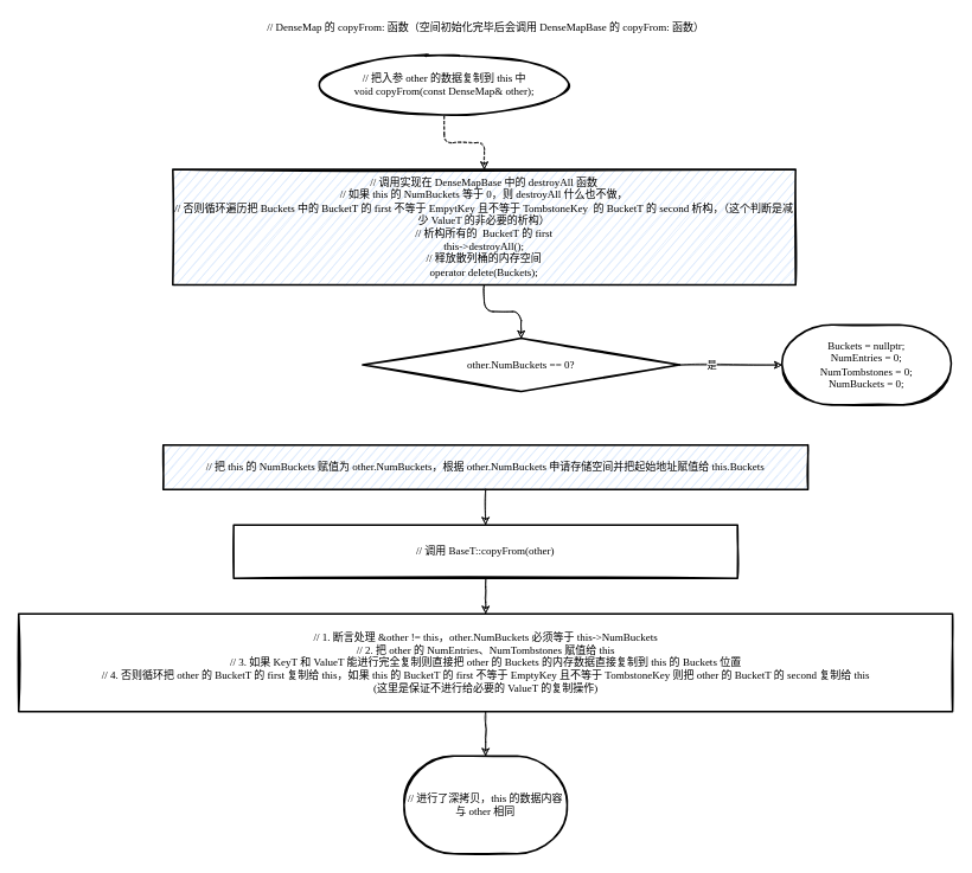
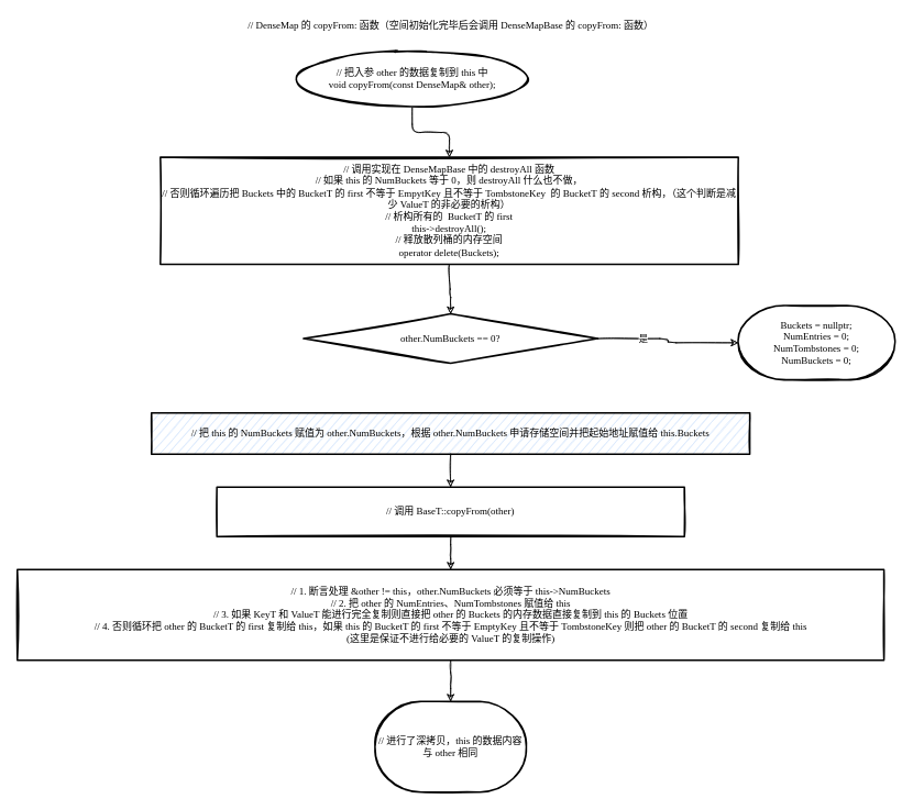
  <mxCell id="0" />
  <mxCell id="1" parent="0" />
  <mxCell id="2" value="// DenseMap 的 copyFrom: 函数（空间初始化完毕后会调用 DenseMapBase 的 copyFrom: 函数）" style="text;html=1;strokeColor=none;fillColor=none;align=center;verticalAlign=middle;whiteSpace=wrap;rounded=0;sketch=1;fontFamily=Comic Sans MS;" vertex="1" parent="1"><mxGeometry x="266.81" y="20" width="557.5" height="20" as="geometry" /></mxCell>
- <mxCell id="3" value="" style="edgeStyle=orthogonalEdgeStyle;rounded=1;sketch=1;orthogonalLoop=1;jettySize=auto;html=1;fontFamily=Comic Sans MS;dashed=1;" edge="1" parent="1" source="4" target="6"><mxGeometry relative="1" as="geometry" /></mxCell>
+ <mxCell id="3" value="" style="edgeStyle=orthogonalEdgeStyle;rounded=1;sketch=1;orthogonalLoop=1;jettySize=auto;html=1;fontFamily=Comic Sans MS;" edge="1" parent="1" source="4" target="6"><mxGeometry relative="1" as="geometry" /></mxCell>
  <mxCell id="4" value="// 把入参 other 的数据复制到 this 中&lt;br&gt;void copyFrom(const DenseMap&amp;amp; other);" style="strokeWidth=2;html=1;shape=mxgraph.flowchart.start_1;whiteSpace=wrap;rounded=0;sketch=1;fillColor=#ffffff;fontFamily=Comic Sans MS;align=center;" vertex="1" parent="1"><mxGeometry x="351.5" y="60" width="295" height="70" as="geometry" /></mxCell>
  <mxCell id="5" value="" style="edgeStyle=orthogonalEdgeStyle;rounded=1;sketch=1;orthogonalLoop=1;jettySize=auto;html=1;fontFamily=Comic Sans MS;" edge="1" parent="1" source="6" target="11"><mxGeometry relative="1" as="geometry" /></mxCell>
- <mxCell id="6" value="&lt;div&gt;// 调用实现在 DenseMapBase 中的 destroyAll 函数&lt;/div&gt;&lt;div&gt;// 如果 this 的 NumBuckets 等于 0，则 destroyAll 什么也不做，&lt;/div&gt;&lt;div&gt;// 否则循环遍历把 Buckets 中的 BucketT 的 first 不等于 EmpytKey 且不等于 TombstoneKey&amp;nbsp; 的 BucketT 的 second 析构，（这个判断是减少 ValueT 的非必要的析构）&lt;/div&gt;&lt;div&gt;// 析构所有的&amp;nbsp; BucketT 的 first&lt;/div&gt;&lt;div&gt;this-&amp;gt;destroyAll();&lt;/div&gt;&lt;div&gt;// 释放散列桶的内存空间&lt;/div&gt;&lt;div&gt;operator delete(Buckets);&lt;/div&gt;" style="whiteSpace=wrap;html=1;rounded=0;fontFamily=Comic Sans MS;strokeWidth=2;sketch=1;fillColor=#dae8fc;" vertex="1" parent="1"><mxGeometry x="193.85" y="190" width="700.31" height="130" as="geometry" /></mxCell>
+ <mxCell id="6" value="&lt;div&gt;// 调用实现在 DenseMapBase 中的 destroyAll 函数&lt;/div&gt;&lt;div&gt;// 如果 this 的 NumBuckets 等于 0，则 destroyAll 什么也不做，&lt;/div&gt;&lt;div&gt;// 否则循环遍历把 Buckets 中的 BucketT 的 first 不等于 EmpytKey 且不等于 TombstoneKey&amp;nbsp; 的 BucketT 的 second 析构，（这个判断是减少 ValueT 的非必要的析构）&lt;/div&gt;&lt;div&gt;// 析构所有的&amp;nbsp; BucketT 的 first&lt;/div&gt;&lt;div&gt;this-&amp;gt;destroyAll();&lt;/div&gt;&lt;div&gt;// 释放散列桶的内存空间&lt;/div&gt;&lt;div&gt;operator delete(Buckets);&lt;/div&gt;" style="whiteSpace=wrap;html=1;rounded=0;fontFamily=Comic Sans MS;strokeWidth=2;sketch=1;" vertex="1" parent="1"><mxGeometry x="193.85" y="190" width="700.31" height="130" as="geometry" /></mxCell>
  <mxCell id="7" value="" style="edgeStyle=orthogonalEdgeStyle;rounded=1;sketch=1;orthogonalLoop=1;jettySize=auto;html=1;fontFamily=Comic Sans MS;" edge="1" parent="1" source="8" target="14"><mxGeometry relative="1" as="geometry" /></mxCell>
  <mxCell id="8" value="// 把 this 的 NumBuckets 赋值为 other.NumBuckets，根据 other.NumBuckets 申请存储空间并把起始地址赋值给 this.Buckets&lt;br&gt;" style="whiteSpace=wrap;html=1;rounded=0;fontFamily=Comic Sans MS;strokeWidth=2;sketch=1;fillColor=#dae8fc;" vertex="1" parent="1"><mxGeometry x="183.07" y="500" width="725" height="50" as="geometry" /></mxCell>
  <mxCell id="9" style="edgeStyle=orthogonalEdgeStyle;rounded=1;sketch=1;orthogonalLoop=1;jettySize=auto;html=1;entryX=0;entryY=0.5;entryDx=0;entryDy=0;entryPerimeter=0;fontFamily=Comic Sans MS;" edge="1" parent="1" source="11" target="12"><mxGeometry relative="1" as="geometry" /></mxCell>
  <mxCell id="10" value="是" style="edgeLabel;html=1;align=center;verticalAlign=middle;resizable=0;points=[];fontFamily=Comic Sans MS;" vertex="1" connectable="0" parent="9"><mxGeometry x="-0.375" y="-2" relative="1" as="geometry"><mxPoint y="-2" as="offset" /></mxGeometry></mxCell>
- <mxCell id="11" value="other.NumBuckets == 0?" style="rhombus;whiteSpace=wrap;html=1;rounded=0;fontFamily=Comic Sans MS;strokeWidth=2;sketch=1;" vertex="1" parent="1"><mxGeometry x="407.28" y="380" width="356.56" height="60" as="geometry" /></mxCell>
- <mxCell id="12" value="Buckets = nullptr;&lt;br&gt;NumEntries = 0;&lt;br&gt;NumTombstones = 0;&lt;br&gt;NumBuckets = 0;&lt;br&gt;" style="strokeWidth=2;html=1;shape=mxgraph.flowchart.terminator;whiteSpace=wrap;rounded=0;sketch=1;fillColor=#ffffff;fontFamily=Comic Sans MS;align=center;" vertex="1" parent="1"><mxGeometry x="879" y="365" width="190" height="90" as="geometry" /></mxCell>
+ <mxCell id="11" value="other.NumBuckets == 0?" style="rhombus;whiteSpace=wrap;html=1;rounded=0;fontFamily=Comic Sans MS;strokeWidth=2;sketch=1;" vertex="1" parent="1"><mxGeometry x="367.28" y="380" width="356.56" height="60" as="geometry" /></mxCell>
+ <mxCell id="12" value="Buckets = nullptr;&lt;br&gt;NumEntries = 0;&lt;br&gt;NumTombstones = 0;&lt;br&gt;NumBuckets = 0;&lt;br&gt;" style="strokeWidth=2;html=1;shape=mxgraph.flowchart.terminator;whiteSpace=wrap;rounded=0;sketch=1;fillColor=#ffffff;fontFamily=Comic Sans MS;align=center;" vertex="1" parent="1"><mxGeometry x="894" y="370" width="190" height="90" as="geometry" /></mxCell>
  <mxCell id="13" value="" style="edgeStyle=orthogonalEdgeStyle;rounded=1;sketch=1;orthogonalLoop=1;jettySize=auto;html=1;fontFamily=Comic Sans MS;" edge="1" parent="1" source="14" target="16"><mxGeometry relative="1" as="geometry" /></mxCell>
  <mxCell id="14" value="// 调用 BaseT::copyFrom(other)" style="whiteSpace=wrap;html=1;rounded=0;fontFamily=Comic Sans MS;strokeWidth=2;sketch=1;" vertex="1" parent="1"><mxGeometry x="262.29" y="590" width="566.57" height="60" as="geometry" /></mxCell>
  <mxCell id="15" style="edgeStyle=orthogonalEdgeStyle;rounded=1;sketch=1;orthogonalLoop=1;jettySize=auto;html=1;entryX=0.5;entryY=0;entryDx=0;entryDy=0;entryPerimeter=0;fontFamily=Comic Sans MS;" edge="1" parent="1" source="16" target="17"><mxGeometry relative="1" as="geometry" /></mxCell>
  <mxCell id="16" value="// 1. 断言处理 &amp;amp;other != this，other.NumBuckets 必须等于 this-&amp;gt;NumBuckets&lt;br&gt;// 2. 把 other 的 NumEntries、NumTombstones 赋值给 this&lt;br&gt;// 3. 如果 KeyT 和 ValueT 能进行完全复制则直接把 other 的 Buckets 的内存数据直接复制到 this 的 Buckets 位置&lt;br&gt;// 4. 否则循环把 other 的 BucketT 的 first 复制给 this，如果 this 的 BucketT 的 first 不等于 EmptyKey 且不等于 TombstoneKey 则把 other 的 BucketT 的 second 复制给 this&lt;br&gt;(这里是保证不进行给必要的 ValueT 的复制操作)" style="whiteSpace=wrap;html=1;rounded=0;fontFamily=Comic Sans MS;strokeWidth=2;sketch=1;" vertex="1" parent="1"><mxGeometry x="20.51" y="690" width="1050.14" height="110" as="geometry" /></mxCell>
  <mxCell id="17" value="// 进行了深拷贝，this 的数据内容与 other 相同" style="strokeWidth=2;html=1;shape=mxgraph.flowchart.terminator;whiteSpace=wrap;rounded=0;sketch=1;fillColor=#ffffff;fontFamily=Comic Sans MS;align=center;aspect=fixed;" vertex="1" parent="1"><mxGeometry x="453.92" y="850" width="183.33" height="110" as="geometry" /></mxCell>
